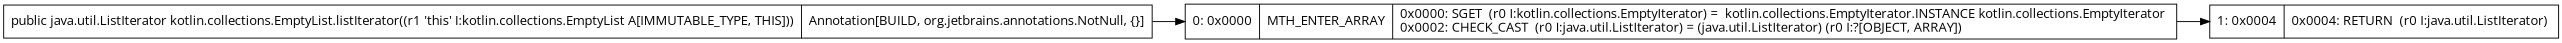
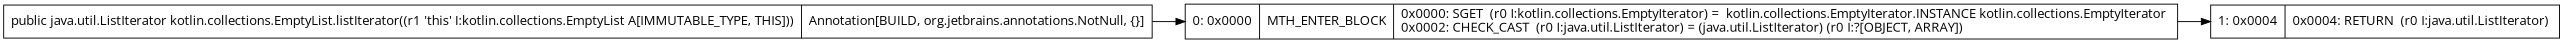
  digraph {
    rankdir=LR
    fontname="Open Sans"
    node [shape=record fontname="Open Sans"]
    edge [fontname="Open Sans"]
-   n1 [label="{0\:\ 0x0000|MTH_ENTER_ARRAY\l|0x0000: SGET  (r0 I:kotlin.collections.EmptyIterator) =  kotlin.collections.EmptyIterator.INSTANCE kotlin.collections.EmptyIterator \l0x0002: CHECK_CAST  (r0 I:java.util.ListIterator) = (java.util.ListIterator) (r0 I:?[OBJECT, ARRAY]) \l}"]
+   n1 [label="{0\:\ 0x0000|MTH_ENTER_BLOCK\l|0x0000: SGET  (r0 I:kotlin.collections.EmptyIterator) =  kotlin.collections.EmptyIterator.INSTANCE kotlin.collections.EmptyIterator \l0x0002: CHECK_CAST  (r0 I:java.util.ListIterator) = (java.util.ListIterator) (r0 I:?[OBJECT, ARRAY]) \l}"]
    n2 [label="{1\:\ 0x0004|0x0004: RETURN  (r0 I:java.util.ListIterator) \l}"]
    n3 [label="{public java.util.ListIterator kotlin.collections.EmptyList.listIterator((r1 'this' I:kotlin.collections.EmptyList A[IMMUTABLE_TYPE, THIS]))  | Annotation[BUILD, org.jetbrains.annotations.NotNull, \{\}]\l}"]
    n1 -> n2
    n3 -> n1
  }
